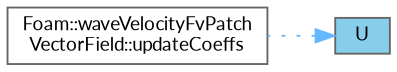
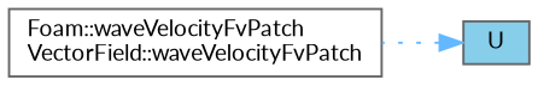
  digraph {
    rankdir=RL
    fontname=Lato
    node [fontname=Lato fontsize=10 shape=box style=filled]
    n1 [color=gray40 fillcolor=skyblue fontcolor=black height=0.2 label=U width=0.4]
-   n2 [color=grey40 fillcolor=white height=0.2 label="Foam::waveVelocityFvPatch\lVectorField::updateCoeffs" width=0.4]
+   n2 [color=grey40 fillcolor=white height=0.2 label="Foam::waveVelocityFvPatch\lVectorField::waveVelocityFvPatch" width=0.4]
    n1 -> n2 [color=steelblue1 dir=back fontname=Lato fontsize=10 labelfontname=Helvetica labelfontsize=10 style=dotted]
  }
